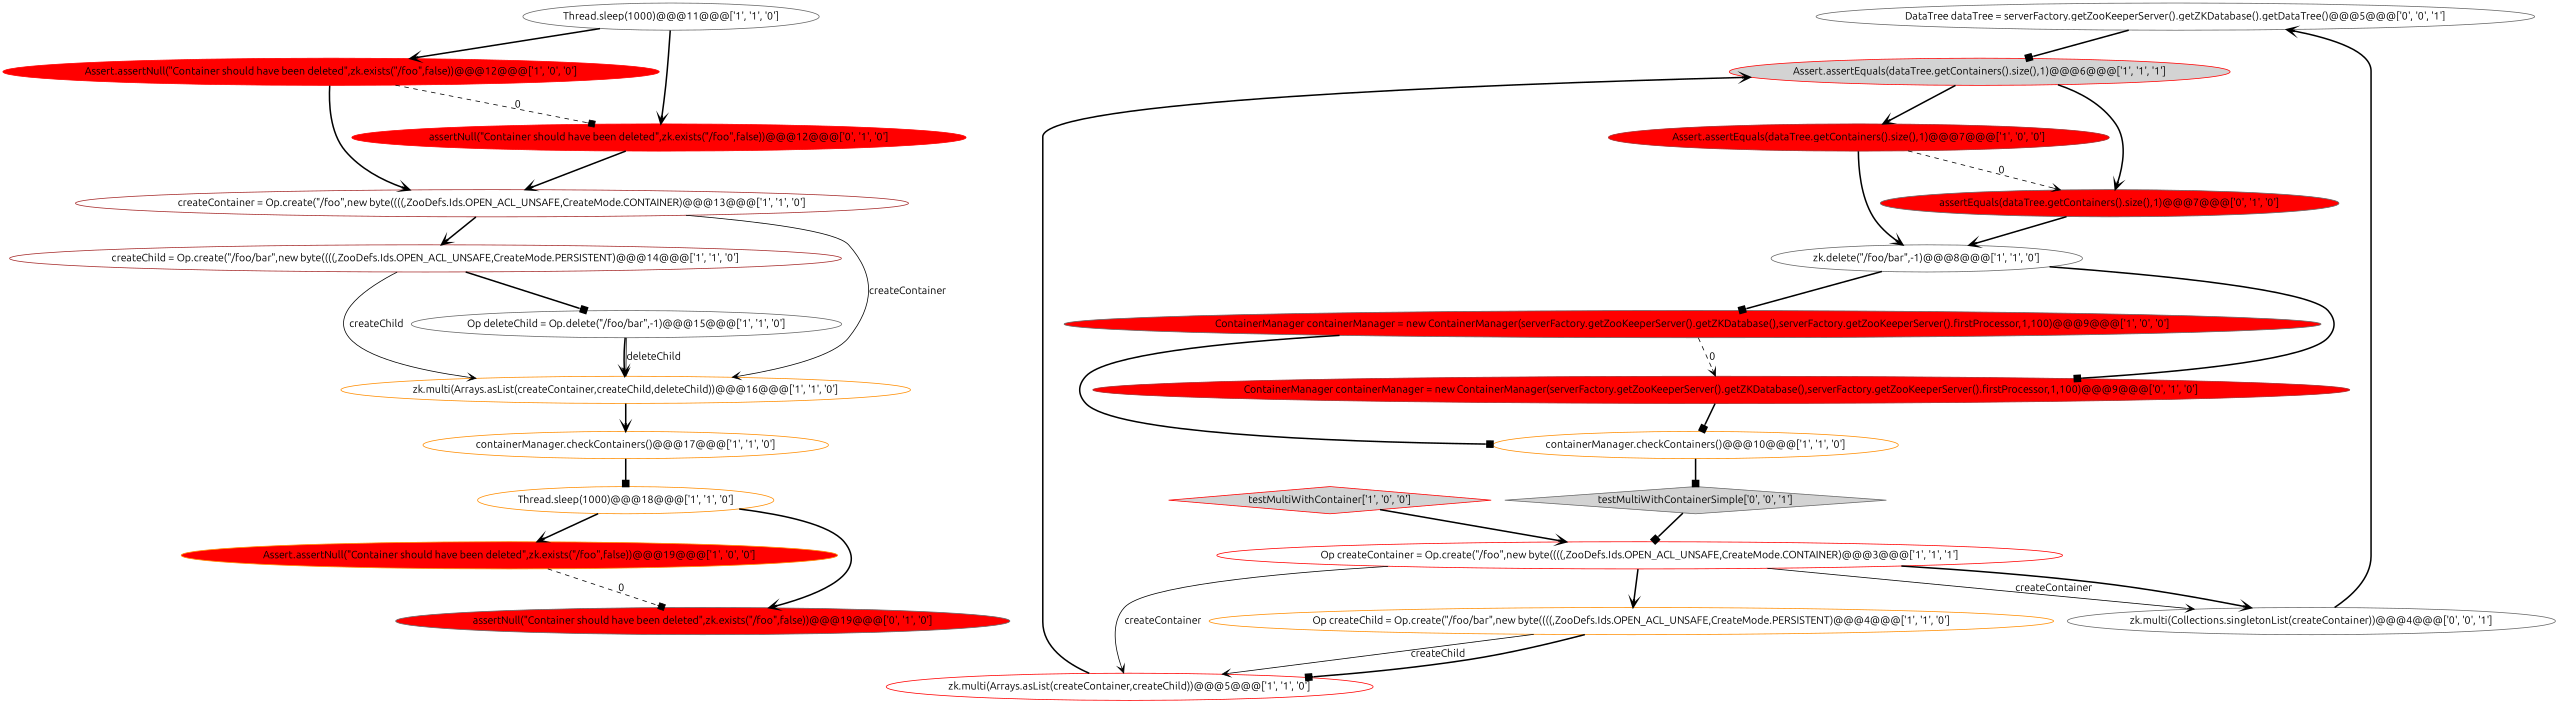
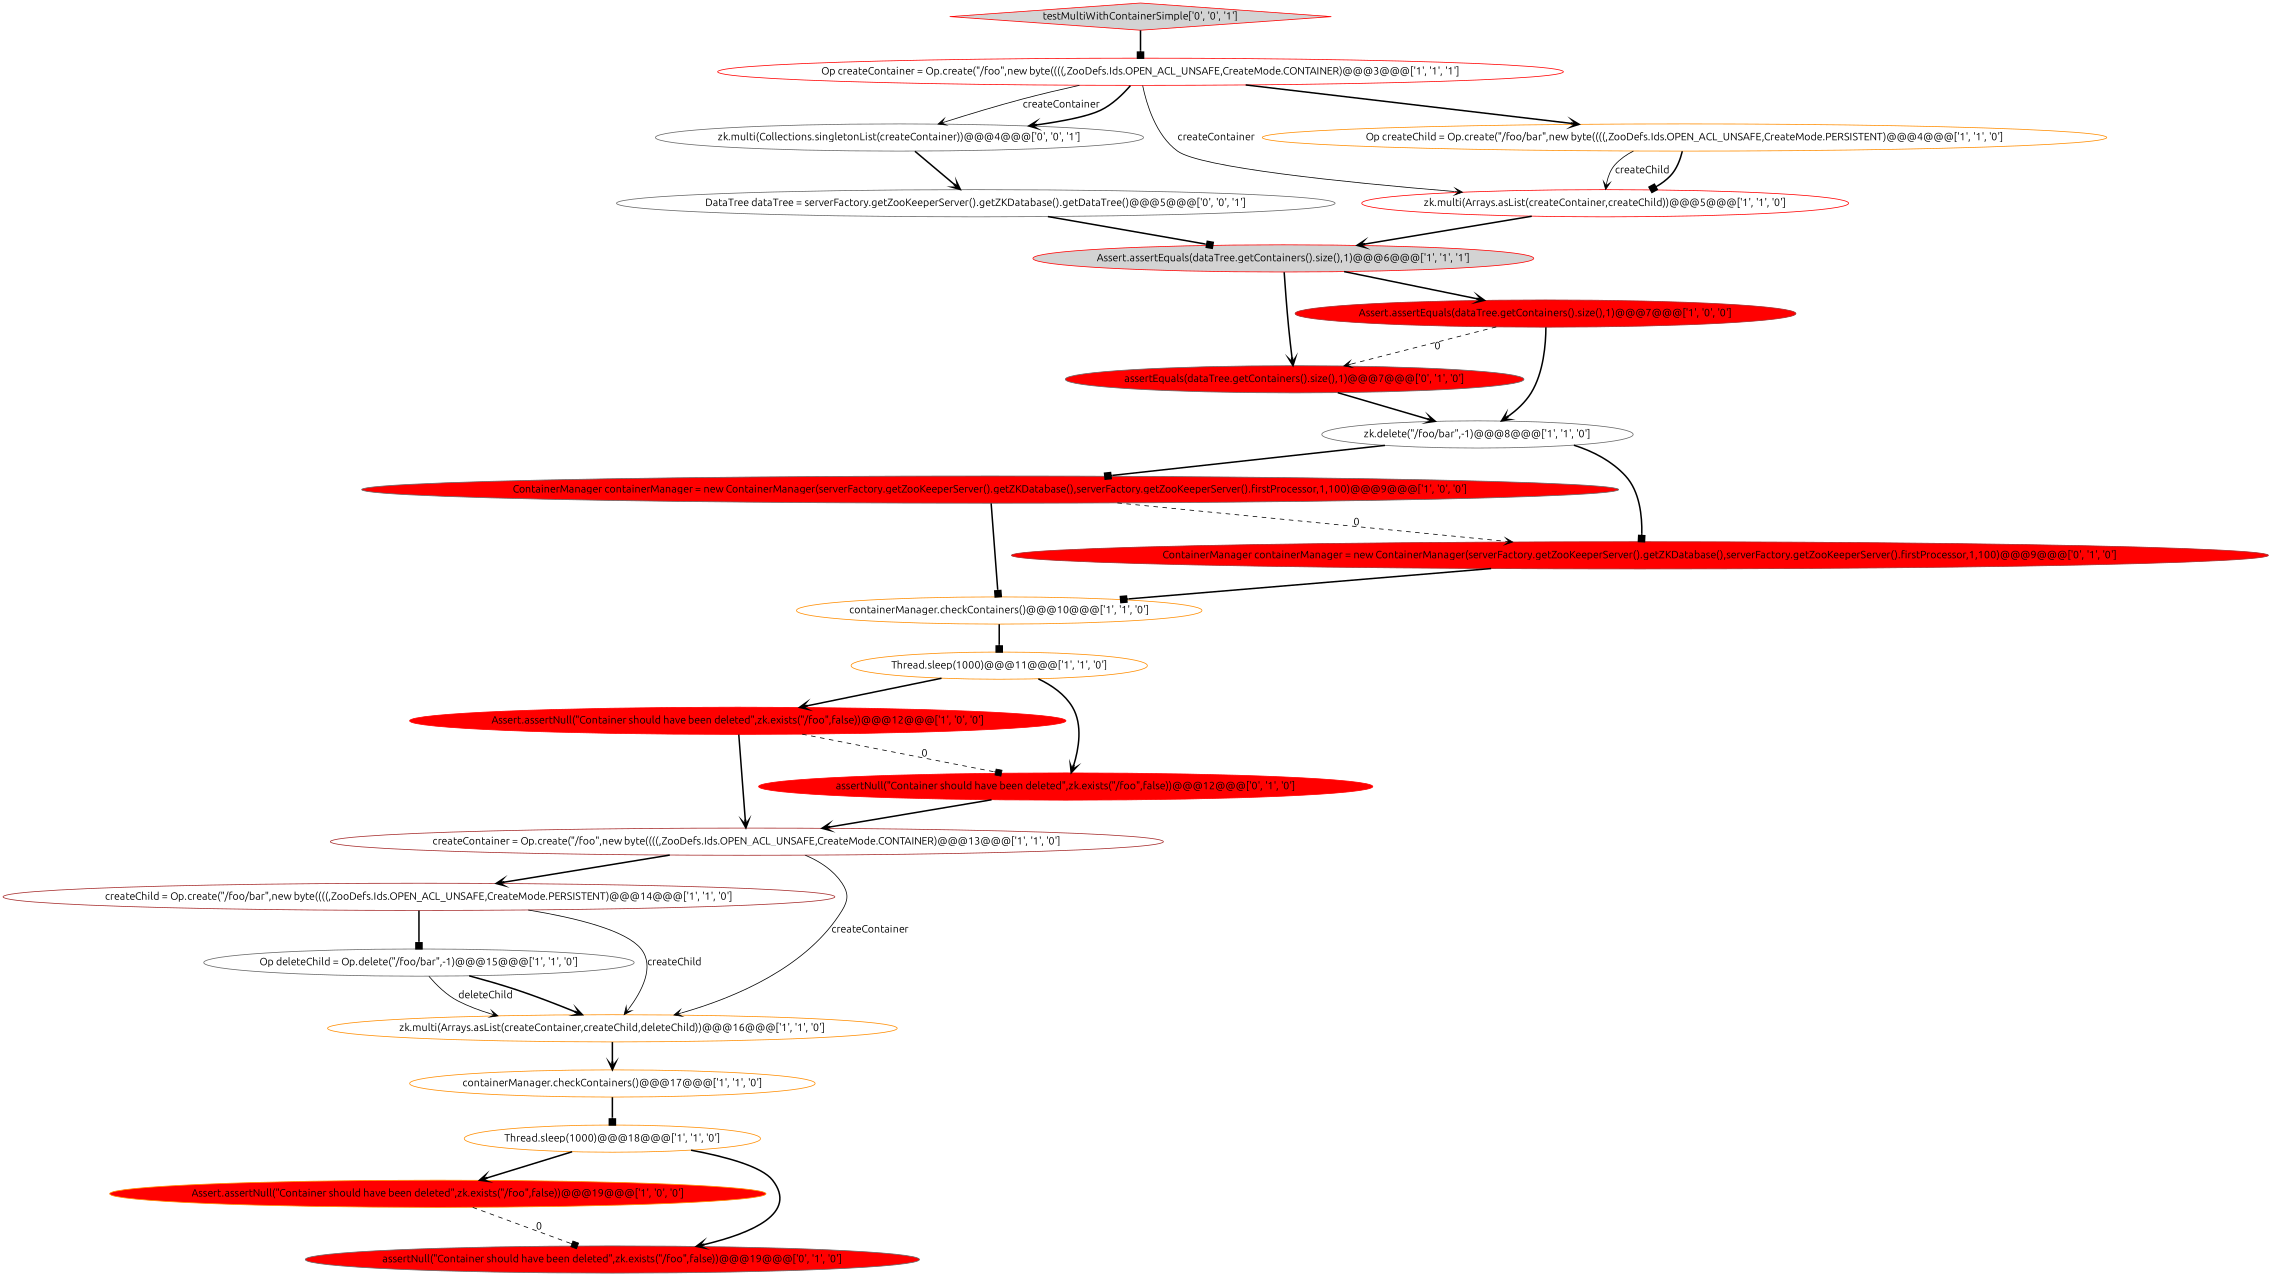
  digraph {
    fontname=Ubuntu
    node [color=darkorange fillcolor=white fontname=Ubuntu shape=ellipse style=filled]
    edge [arrowhead=vee fontname=Ubuntu style=bold]
    n1 [color=brown label="createChild = Op.create(\"/foo/bar\",new byte((((,ZooDefs.Ids.OPEN_ACL_UNSAFE,CreateMode.PERSISTENT)@@@14@@@['1', '1', '0']"]
    n2 [label="zk.multi(Arrays.asList(createContainer,createChild,deleteChild))@@@16@@@['1', '1', '0']"]
    n3 [color=gray40 label="Op deleteChild = Op.delete(\"/foo/bar\",-1)@@@15@@@['1', '1', '0']"]
    n4 [label="containerManager.checkContainers()@@@17@@@['1', '1', '0']"]
    n5 [color=gray40 label="DataTree dataTree = serverFactory.getZooKeeperServer().getZKDatabase().getDataTree()@@@5@@@['0', '0', '1']"]
    n6 [color=red fillcolor=lightgray label="Assert.assertEquals(dataTree.getContainers().size(),1)@@@6@@@['1', '1', '1']"]
    n7 [color=gray40 fillcolor=red label="assertEquals(dataTree.getContainers().size(),1)@@@7@@@['0', '1', '0']"]
    n8 [color=brown fillcolor=red label="Assert.assertEquals(dataTree.getContainers().size(),1)@@@7@@@['1', '0', '0']"]
    n9 [color=gray40 label="zk.delete(\"/foo/bar\",-1)@@@8@@@['1', '1', '0']"]
    n10 [color=gray40 fillcolor=red label="ContainerManager containerManager = new ContainerManager(serverFactory.getZooKeeperServer().getZKDatabase(),serverFactory.getZooKeeperServer().firstProcessor,1,100)@@@9@@@['1', '0', '0']"]
    n11 [color=brown fillcolor=red label="ContainerManager containerManager = new ContainerManager(serverFactory.getZooKeeperServer().getZKDatabase(),serverFactory.getZooKeeperServer().firstProcessor,1,100)@@@9@@@['0', '1', '0']"]
    n12 [color=red fillcolor=red label="Assert.assertNull(\"Container should have been deleted\",zk.exists(\"/foo\",false))@@@12@@@['1', '0', '0']"]
    n13 [color=brown label="createContainer = Op.create(\"/foo\",new byte((((,ZooDefs.Ids.OPEN_ACL_UNSAFE,CreateMode.CONTAINER)@@@13@@@['1', '1', '0']"]
    n14 [color=red fillcolor=red label="assertNull(\"Container should have been deleted\",zk.exists(\"/foo\",false))@@@12@@@['0', '1', '0']"]
    n15 [label="Thread.sleep(1000)@@@18@@@['1', '1', '0']"]
    n16 [color=gray40 label="zk.multi(Collections.singletonList(createContainer))@@@4@@@['0', '0', '1']"]
    n17 [fillcolor=red label="Assert.assertNull(\"Container should have been deleted\",zk.exists(\"/foo\",false))@@@19@@@['1', '0', '0']"]
    n18 [color=gray40 fillcolor=red label="assertNull(\"Container should have been deleted\",zk.exists(\"/foo\",false))@@@19@@@['0', '1', '0']"]
    n19 [color=red label="Op createContainer = Op.create(\"/foo\",new byte((((,ZooDefs.Ids.OPEN_ACL_UNSAFE,CreateMode.CONTAINER)@@@3@@@['1', '1', '1']"]
    n20 [color=red label="zk.multi(Arrays.asList(createContainer,createChild))@@@5@@@['1', '1', '0']"]
    n21 [label="Op createChild = Op.create(\"/foo/bar\",new byte((((,ZooDefs.Ids.OPEN_ACL_UNSAFE,CreateMode.PERSISTENT)@@@4@@@['1', '1', '0']"]
    n22 [label="containerManager.checkContainers()@@@10@@@['1', '1', '0']"]
-   n23 [color=gray40 label="Thread.sleep(1000)@@@11@@@['1', '1', '0']"]
-   n24 [color=gray40 fillcolor=lightgray label="testMultiWithContainerSimple['0', '0', '1']" shape=diamond]
-   n25 [color=red fillcolor=lightgray label="testMultiWithContainer['1', '0', '0']" shape=diamond]
+   n23 [label="Thread.sleep(1000)@@@11@@@['1', '1', '0']"]
+   n24 [color=red fillcolor=lightgray label="testMultiWithContainerSimple['0', '0', '1']" shape=diamond]
    n1 -> n2 [label=createChild style=solid]
    n1 -> n3 [arrowhead=box]
    n2 -> n4
    n3 -> n2
    n3 -> n2 [label=deleteChild style=solid]
    n4 -> n15 [arrowhead=box]
    n5 -> n6 [arrowhead=box]
    n6 -> n7
    n6 -> n8
    n7 -> n9
    n8 -> n7 [label=0 style=dashed]
    n8 -> n9
    n9 -> n10 [arrowhead=box]
    n9 -> n11 [arrowhead=box]
    n10 -> n11 [label=0 style=dashed]
    n10 -> n22 [arrowhead=box]
    n11 -> n22 [arrowhead=box]
    n12 -> n13
    n12 -> n14 [arrowhead=box label=0 style=dashed]
    n13 -> n1
    n13 -> n2 [label=createContainer style=solid]
    n14 -> n13
    n15 -> n17
    n15 -> n18
    n16 -> n5
    n17 -> n18 [arrowhead=box label=0 style=dashed]
    n19 -> n16 [label=createContainer style=solid]
    n19 -> n16
    n19 -> n20 [label=createContainer style=solid]
    n19 -> n21
    n20 -> n6
    n21 -> n20 [label=createChild style=solid]
    n21 -> n20 [arrowhead=box]
-   n22 -> n24 [arrowhead=box]
+   n22 -> n23 [arrowhead=box]
    n23 -> n12
    n23 -> n14
    n24 -> n19 [arrowhead=box]
-   n25 -> n19
  }
